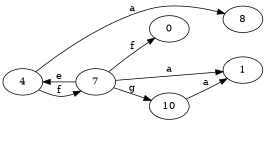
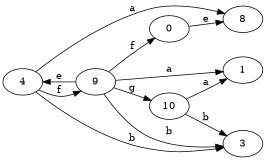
  strict digraph {
    rankdir=LR
    0
    8
-   9 [label=7]
+   9
+   3
    1
    4
    10
+   0 -> 8 [label=e]
    9 -> 0 [label=f]
+   9 -> 3 [label=b]
    9 -> 1 [label=a]
    9 -> 4 [label=e]
    9 -> 10 [label=g]
    4 -> 8 [label=a]
    4 -> 9 [label=f]
+   4 -> 3 [label=b]
+   10 -> 3 [label=b]
    10 -> 1 [label=a]
  }
